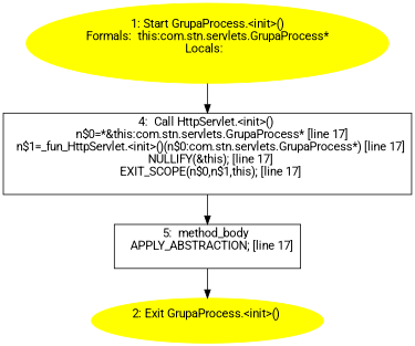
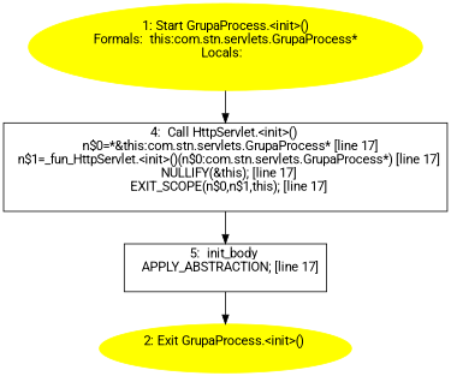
  digraph {
    fontname=Roboto
    node [fontname=Roboto]
    edge [fontname=Roboto]
    n1 [color=yellow label="1: Start GrupaProcess.<init>()\nFormals:  this:com.stn.servlets.GrupaProcess*\nLocals:  \n  " style=filled]
    n2 [label="4:  Call HttpServlet.<init>() \n   n$0=*&this:com.stn.servlets.GrupaProcess* [line 17]\n  n$1=_fun_HttpServlet.<init>()(n$0:com.stn.servlets.GrupaProcess*) [line 17]\n  NULLIFY(&this); [line 17]\n  EXIT_SCOPE(n$0,n$1,this); [line 17]\n " shape=box]
-   n3 [label="5:  method_body \n   APPLY_ABSTRACTION; [line 17]\n " shape=box]
+   n3 [label="5:  init_body \n   APPLY_ABSTRACTION; [line 17]\n " shape=box]
    n4 [color=yellow label="2: Exit GrupaProcess.<init>() \n  " style=filled]
    n1 -> n2
    n2 -> n3
    n3 -> n4
  }
